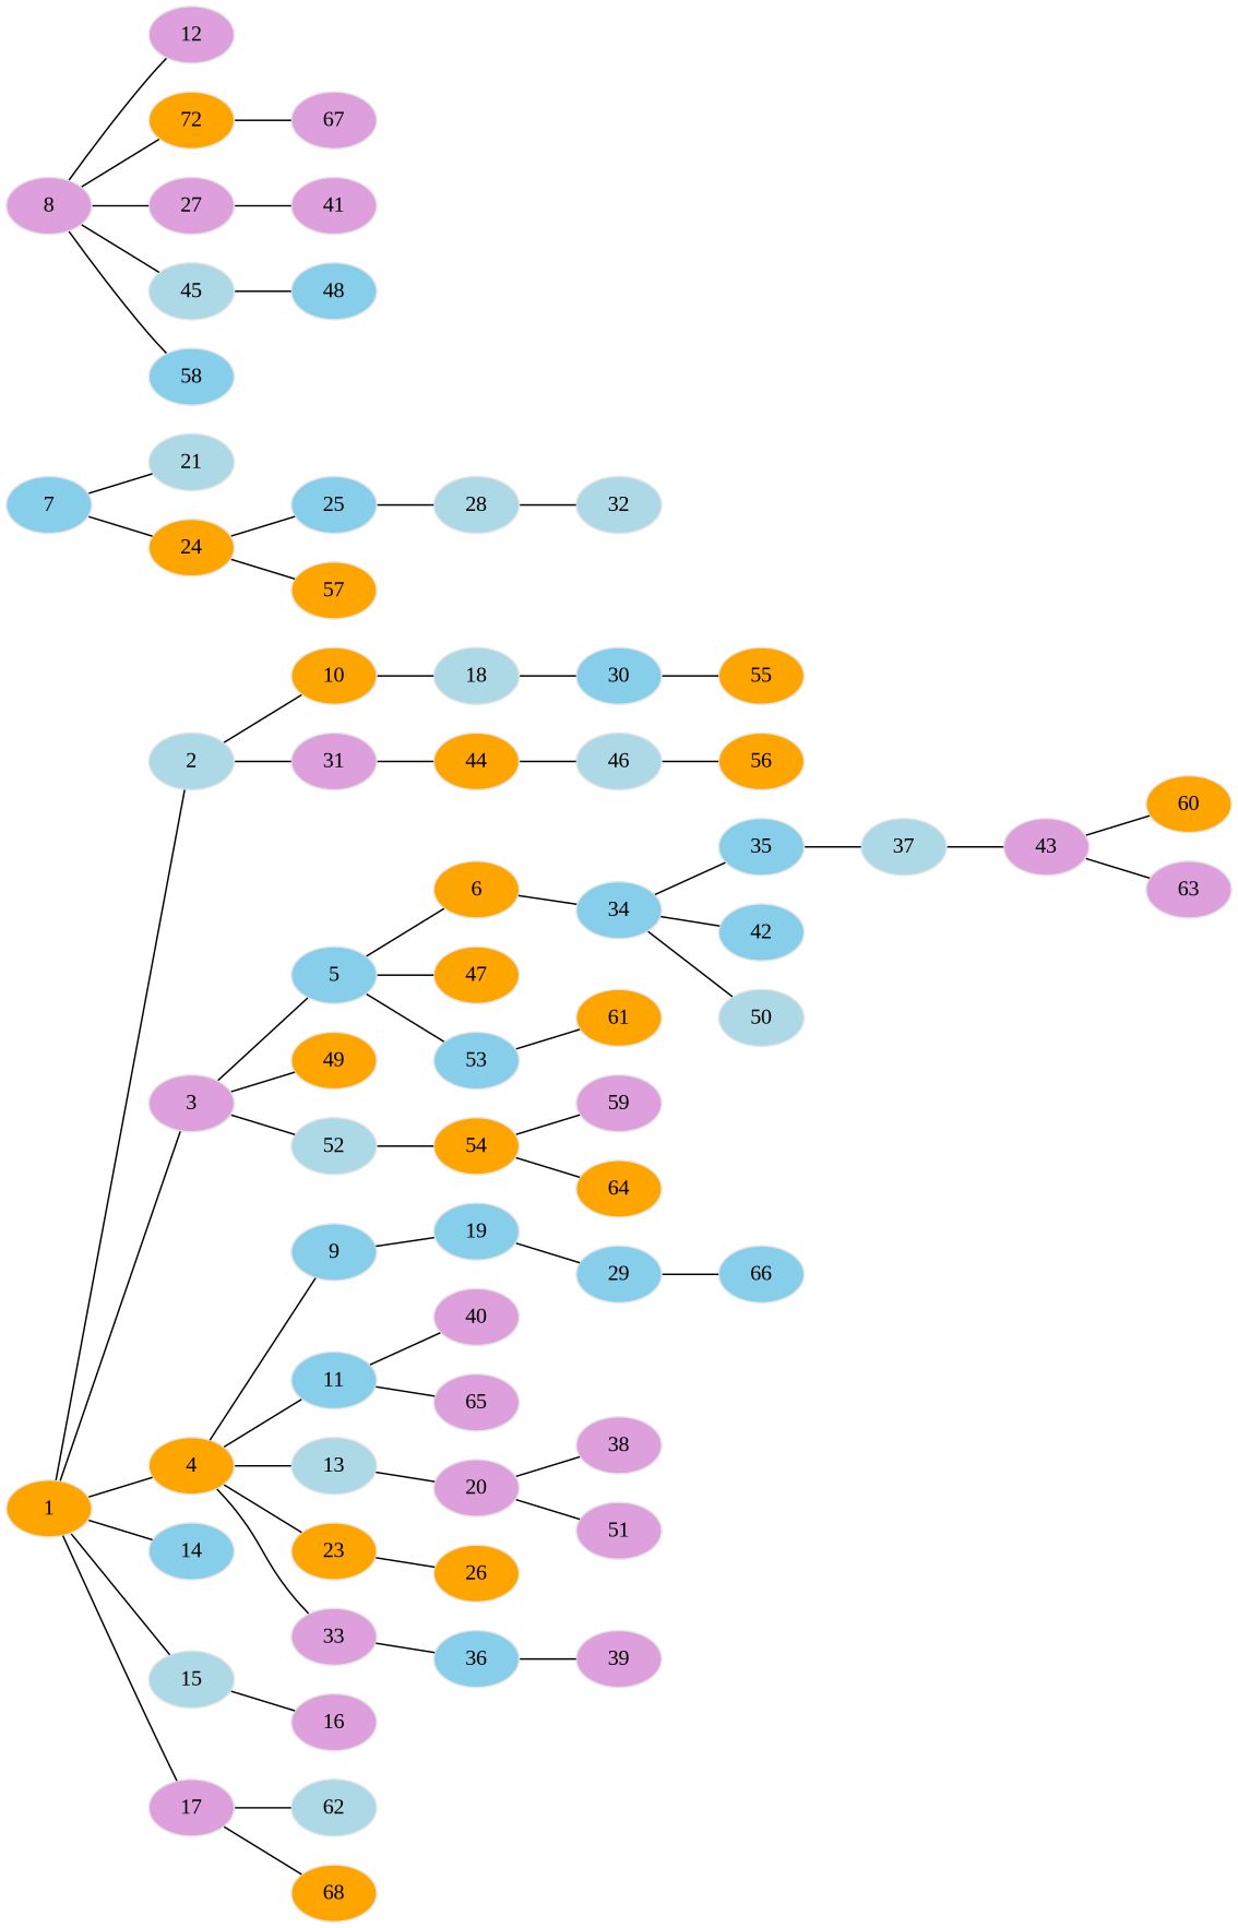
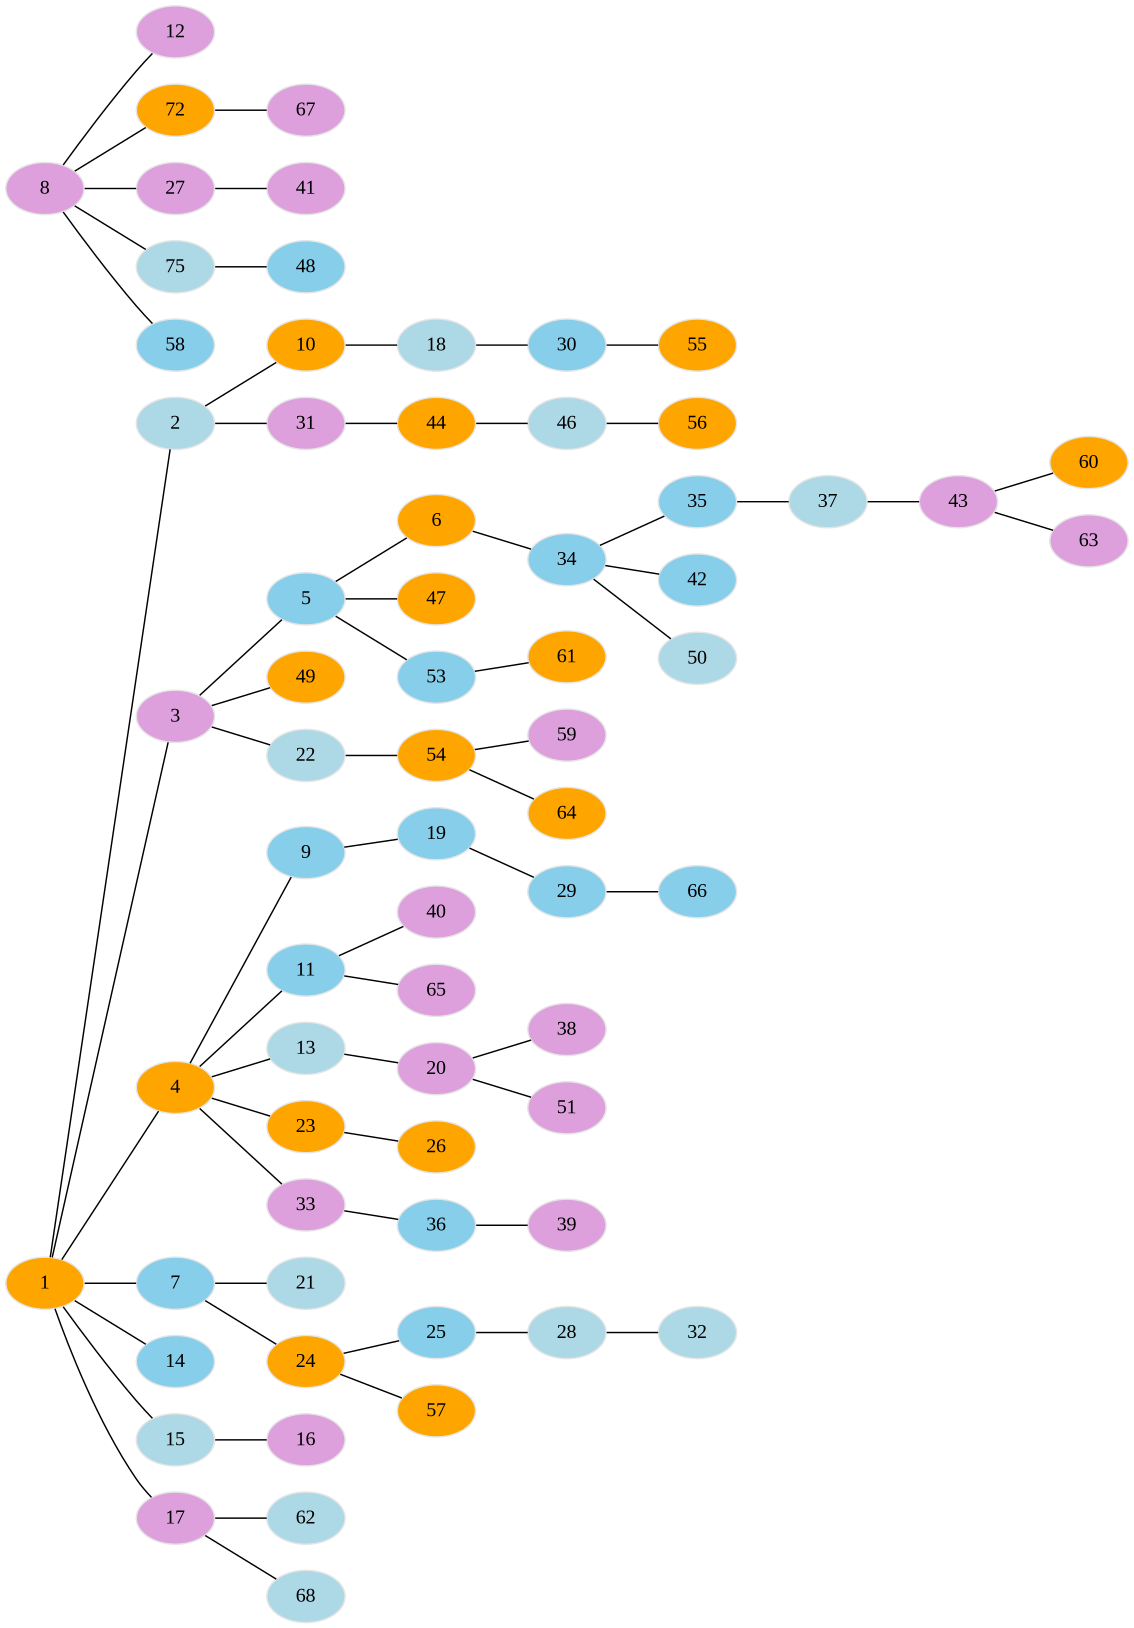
  graph {
    fontname="Liberation Serif"
    rankdir=LR
    node [color=gray90 fillcolor=orange fontname="Liberation Serif" style=filled]
    edge [fontname="Liberation Serif" weight=1.0]
    2 [fillcolor=lightblue]
    1
    3 [fillcolor=plum]
    4
    7 [fillcolor=skyblue]
    14 [fillcolor=skyblue]
    15 [fillcolor=lightblue]
    17 [fillcolor=plum]
    10
    31 [fillcolor=plum]
    5 [fillcolor=skyblue]
    49
-   52 [fillcolor=lightblue]
+   52 [fillcolor=lightblue label=22]
    9 [fillcolor=skyblue]
    11 [fillcolor=skyblue]
    13 [fillcolor=lightblue]
    23
    33 [fillcolor=plum]
    21 [fillcolor=lightblue]
    24
    16 [fillcolor=plum]
    62 [fillcolor=lightblue]
-   68
+   68 [fillcolor=lightblue]
    8 [fillcolor=plum]
    12 [fillcolor=plum]
    n26 [label=72]
    27 [fillcolor=plum]
-   45 [fillcolor=lightblue]
+   45 [fillcolor=lightblue label=75]
    58 [fillcolor=skyblue]
    18 [fillcolor=lightblue]
    44
    6
    47
    53 [fillcolor=skyblue]
    54
    19 [fillcolor=skyblue]
    40 [fillcolor=plum]
    65 [fillcolor=plum]
    20 [fillcolor=plum]
    26
    36 [fillcolor=skyblue]
    34 [fillcolor=skyblue]
    61
    35 [fillcolor=skyblue]
    42 [fillcolor=skyblue]
    50 [fillcolor=lightblue]
    25 [fillcolor=skyblue]
    57
    67 [fillcolor=plum]
    41 [fillcolor=plum]
    48 [fillcolor=skyblue]
    29 [fillcolor=skyblue]
    30 [fillcolor=skyblue]
    38 [fillcolor=plum]
    51 [fillcolor=plum]
    55
    66 [fillcolor=skyblue]
    28 [fillcolor=lightblue]
    32 [fillcolor=lightblue]
    46 [fillcolor=lightblue]
    39 [fillcolor=plum]
    37 [fillcolor=lightblue]
    43 [fillcolor=plum]
    60
    63 [fillcolor=plum]
    56
    59 [fillcolor=plum]
    64
    2 -- 10
    2 -- 31
    1 -- 2
    1 -- 3
    1 -- 4
+   1 -- 7
    1 -- 14
    1 -- 15
    1 -- 17
    3 -- 5
    3 -- 49
    3 -- 52
    4 -- 9
    4 -- 11
    4 -- 13
    4 -- 23
    4 -- 33
    7 -- 21
    7 -- 24
    15 -- 16
    17 -- 62
    17 -- 68
    10 -- 18
    31 -- 44
    5 -- 6
    5 -- 47
    5 -- 53
    52 -- 54
    9 -- 19
    11 -- 40
    11 -- 65
    13 -- 20
    23 -- 26
    33 -- 36
    24 -- 25
    24 -- 57
    8 -- 12
    8 -- n26
    8 -- 27
    8 -- 45
    8 -- 58
    n26 -- 67
    27 -- 41
    45 -- 48
    18 -- 30
    44 -- 46
    6 -- 34
    53 -- 61
    54 -- 59
    54 -- 64
    19 -- 29
    20 -- 38
    20 -- 51
    36 -- 39
    34 -- 35
    34 -- 42
    34 -- 50
    35 -- 37
    25 -- 28
    29 -- 66
    30 -- 55
    28 -- 32
    46 -- 56
    37 -- 43
    43 -- 60
    43 -- 63
  }
